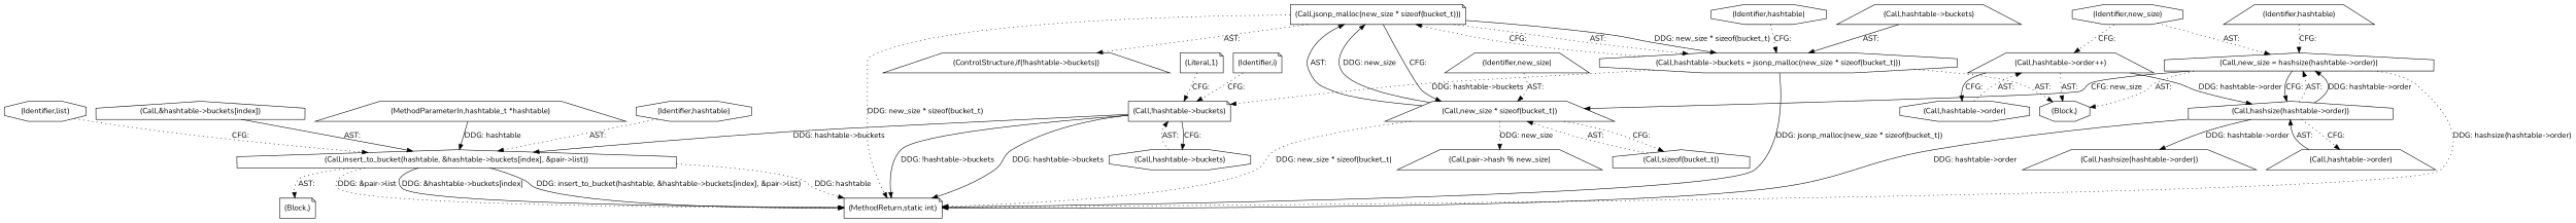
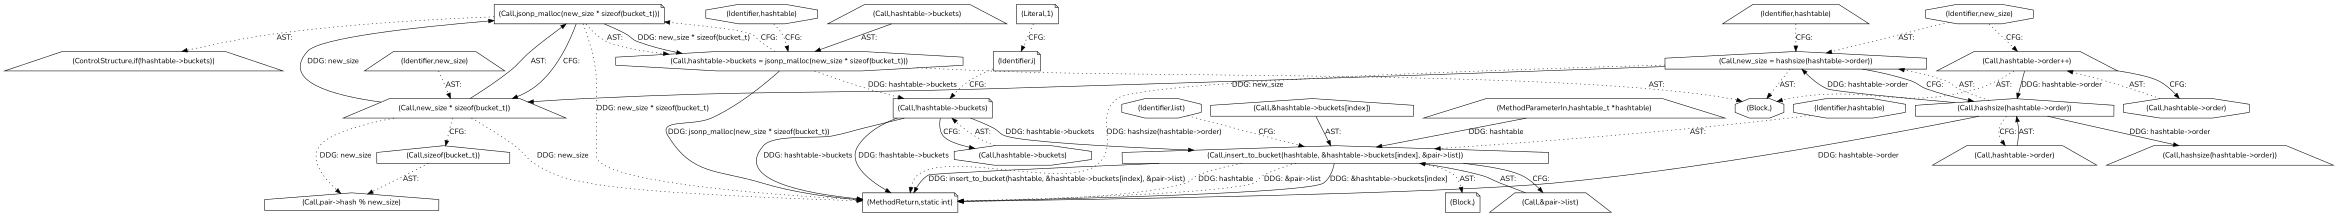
  digraph {
    fontname=Nunito
    node [fontname=Nunito shape=trapezium]
    edge [fontname=Nunito style=dotted]
    n1 [label="(Call,jsonp_malloc(new_size * sizeof(bucket_t)))" shape=note]
    n2 [label="(Call,new_size * sizeof(bucket_t))"]
    n3 [label="(Call,hashtable->buckets = jsonp_malloc(new_size * sizeof(bucket_t)))" shape=octagon]
    n4 [label="(MethodReturn,static int)" shape=note]
    n5 [label="(ControlStructure,if(!hashtable->buckets))"]
-   n6 [label="(Call,pair->hash % new_size)"]
+   n6 [label="(Call,pair->hash % new_size)" shape=house]
    n7 [label="(Call,sizeof(bucket_t))" shape=house]
    n8 [label="(Block,)" shape=octagon]
    n9 [label="(Call,!hashtable->buckets)" shape=note]
    n10 [label="(Call,new_size = hashsize(hashtable->order))" shape=house]
    n11 [label="(Call,hashsize(hashtable->order))" shape=house]
    n12 [label="(Call,hashsize(hashtable->order))"]
    n13 [label="(Call,hashtable->order)"]
    n14 [label="(Call,hashtable->order++)"]
    n15 [label="(Call,hashtable->order)" shape=octagon]
    n16 [label="(Call,insert_to_bucket(hashtable, &hashtable->buckets[index], &pair->list))" shape=house]
    n17 [label="(Call,hashtable->buckets)" shape=octagon]
    n18 [label="(Block,)" shape=note]
+   n19 [label="(Call,&pair->list)"]
    n20 [label="(Literal,1)" shape=note]
    n21 [label="(Call,&hashtable->buckets[index])" shape=house]
    n22 [label="(MethodParameterIn,hashtable_t *hashtable)"]
    n23 [label="(Identifier,new_size)" shape=octagon]
    n24 [label="(Identifier,hashtable)"]
    n25 [label="(Identifier,hashtable)" shape=octagon]
    n26 [label="(Identifier,list)" shape=octagon]
    n27 [label="(Identifier,new_size)"]
    n28 [label="(Identifier,i)" shape=note]
    n29 [label="(Identifier,hashtable)" shape=octagon]
    n30 [label="(Call,hashtable->buckets)"]
    n1 -> n2 [label="CFG: " style=solid]
    n1 -> n3 [label="AST: "]
    n1 -> n3 [label="DDG: new_size * sizeof(bucket_t)" style=solid]
    n1 -> n4 [label="DDG: new_size * sizeof(bucket_t)"]
    n1 -> n5 [label="AST: "]
    n2 -> n1 [label="AST: " style=solid]
    n2 -> n1 [label="DDG: new_size" style=solid]
-   n2 -> n4 [label="DDG: new_size * sizeof(bucket_t)"]
+   n2 -> n4 [label="DDG: new_size"]
    n2 -> n6 [label="DDG: new_size"]
    n2 -> n7 [label="CFG: "]
    n3 -> n1 [label="CFG: "]
    n3 -> n4 [label="DDG: jsonp_malloc(new_size * sizeof(bucket_t))" style=solid]
    n3 -> n8 [label="AST: "]
    n3 -> n9 [label="DDG: hashtable->buckets"]
-   n7 -> n2 [label="AST: "]
+   n7 -> n6 [label="AST: "]
    n9 -> n4 [label="DDG: !hashtable->buckets" style=solid]
    n9 -> n4 [label="DDG: hashtable->buckets" style=solid]
    n9 -> n16 [label="DDG: hashtable->buckets" style=solid]
    n9 -> n17 [label="CFG: " style=solid]
-   n10 -> n2 [label="CFG: new_size" style=solid]
+   n10 -> n2 [label="DDG: new_size" style=solid]
    n10 -> n4 [label="DDG: hashsize(hashtable->order)"]
    n10 -> n8 [label="AST: "]
    n10 -> n11 [label="CFG: " style=solid]
    n11 -> n4 [label="DDG: hashtable->order" style=solid]
    n11 -> n10 [label="AST: "]
    n11 -> n10 [label="DDG: hashtable->order" style=solid]
    n11 -> n12 [label="DDG: hashtable->order" style=solid]
    n11 -> n13 [label="CFG: "]
    n13 -> n11 [label="AST: " style=solid]
    n14 -> n8 [label="AST: "]
    n14 -> n11 [label="DDG: hashtable->order" style=solid]
    n14 -> n15 [label="CFG: " style=solid]
    n15 -> n14 [label="AST: "]
    n16 -> n4 [label="DDG: &hashtable->buckets[index]" style=solid]
    n16 -> n4 [label="DDG: insert_to_bucket(hashtable, &hashtable->buckets[index], &pair->list)" style=solid]
    n16 -> n4 [label="DDG: hashtable"]
    n16 -> n4 [label="DDG: &pair->list"]
    n16 -> n18 [label="AST: "]
+   n16 -> n19 [label="CFG: " style=solid]
    n17 -> n9 [label="AST: "]
-   n20 -> n9 [label="CFG: "]
+   n19 -> n16 [label="AST: " style=solid]
+   n20 -> n28 [label="CFG: "]
    n21 -> n16 [label="AST: " style=solid]
    n22 -> n16 [label="DDG: hashtable" style=solid]
    n23 -> n10 [label="AST: "]
    n23 -> n14 [label="CFG: "]
    n24 -> n10 [label="CFG: "]
    n25 -> n16 [label="AST: "]
    n26 -> n16 [label="CFG: "]
    n27 -> n2 [label="AST: "]
    n28 -> n9 [label="CFG: "]
    n29 -> n3 [label="CFG: "]
    n30 -> n3 [label="AST: " style=solid]
  }
